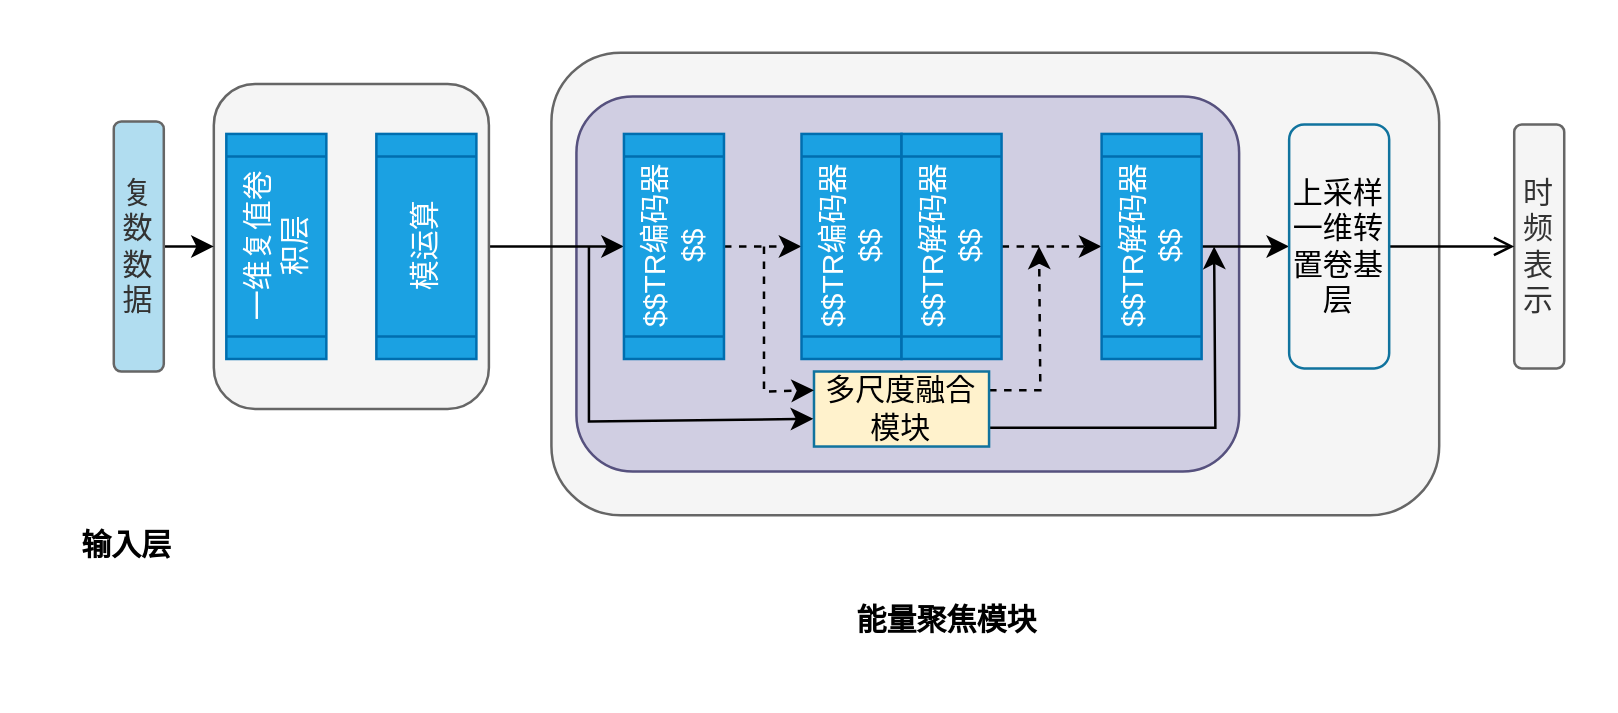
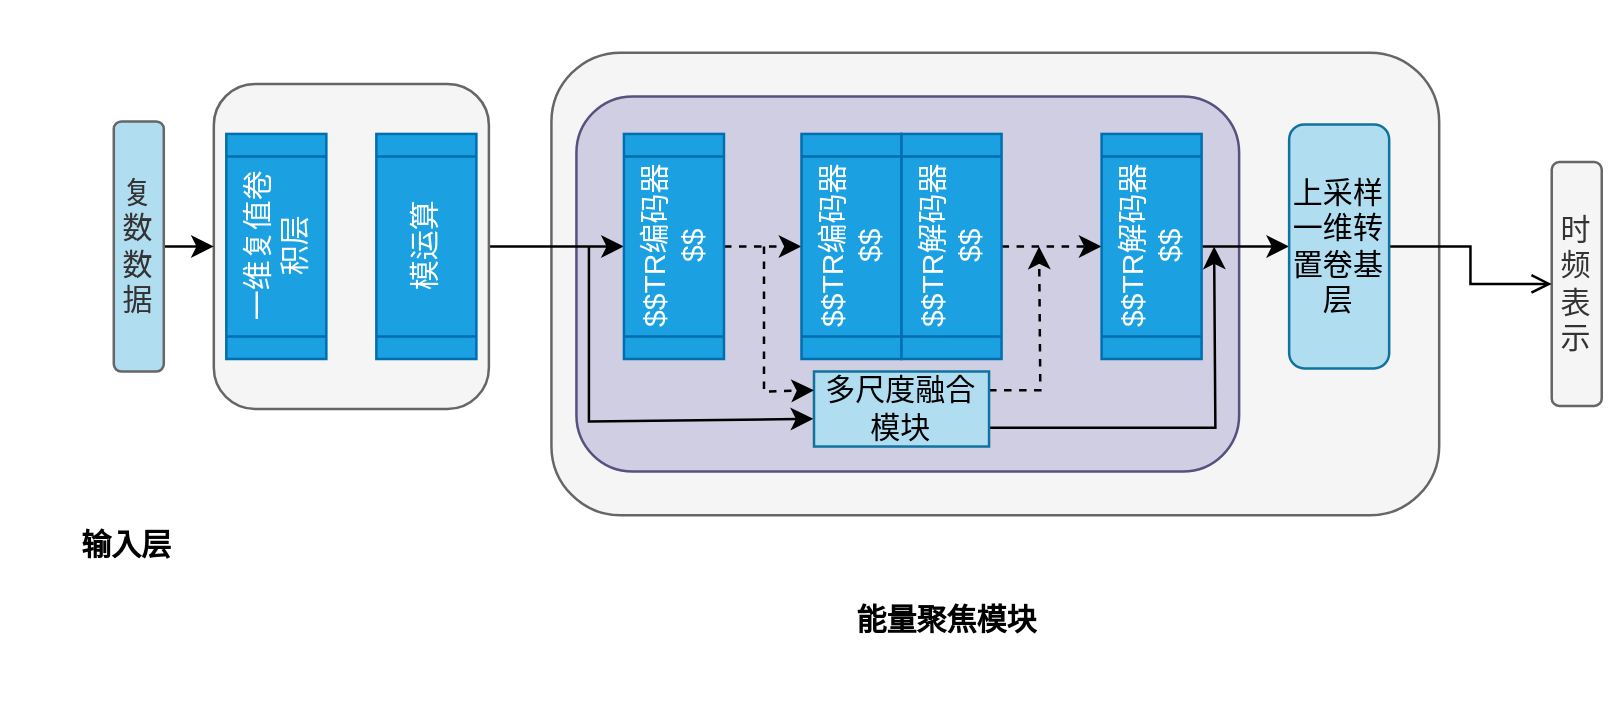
  <mxCell id="0" />
  <mxCell id="1" parent="0" />
  <mxCell id="2" value="" style="rounded=1;whiteSpace=wrap;html=1;fillColor=#f5f5f5;fontColor=#333333;strokeColor=#666666;" vertex="1" parent="1"><mxGeometry x="220" y="20.5" width="355" height="185" as="geometry" /></mxCell>
  <mxCell id="3" value="" style="rounded=1;whiteSpace=wrap;html=1;fillColor=#d0cee2;strokeColor=#56517e;" vertex="1" parent="1"><mxGeometry x="230" y="38" width="265" height="150" as="geometry" /></mxCell>
  <mxCell id="4" style="edgeStyle=orthogonalEdgeStyle;rounded=0;orthogonalLoop=1;jettySize=auto;html=1;exitX=1;exitY=0.5;exitDx=0;exitDy=0;" edge="1" parent="1" source="5" target="11"><mxGeometry relative="1" as="geometry" /></mxCell>
  <mxCell id="5" value="" style="rounded=1;whiteSpace=wrap;html=1;fillColor=#f5f5f5;fontColor=#333333;strokeColor=#666666;" vertex="1" parent="1"><mxGeometry x="85" y="33" width="110" height="130" as="geometry" /></mxCell>
  <mxCell id="6" value="一维复值卷积层" style="shape=process;whiteSpace=wrap;html=1;backgroundOutline=1;rotation=-90;fillColor=#1ba1e2;strokeColor=#006EAF;fontColor=#ffffff;" vertex="1" parent="1"><mxGeometry x="65" y="78" width="90" height="40" as="geometry" /></mxCell>
  <mxCell id="7" value="模运算" style="shape=process;whiteSpace=wrap;html=1;backgroundOutline=1;rotation=-90;fillColor=#1ba1e2;strokeColor=#006EAF;fontColor=#ffffff;" vertex="1" parent="1"><mxGeometry x="125" y="78" width="90" height="40" as="geometry" /></mxCell>
  <mxCell id="8" style="edgeStyle=orthogonalEdgeStyle;rounded=0;orthogonalLoop=1;jettySize=auto;html=1;exitX=1;exitY=0.5;exitDx=0;exitDy=0;entryX=0;entryY=0.5;entryDx=0;entryDy=0;" edge="1" parent="1" source="9" target="5"><mxGeometry relative="1" as="geometry" /></mxCell>
  <mxCell id="9" value="复数数据" style="rounded=1;whiteSpace=wrap;html=1;fillColor=#b1ddf0;fontColor=#333333;strokeColor=#666666;" vertex="1" parent="1"><mxGeometry x="45" y="48" width="20" height="100" as="geometry" /></mxCell>
  <mxCell id="10" style="edgeStyle=orthogonalEdgeStyle;rounded=0;orthogonalLoop=1;jettySize=auto;html=1;exitX=0.5;exitY=1;exitDx=0;exitDy=0;entryX=0.5;entryY=0;entryDx=0;entryDy=0;dashed=1;" edge="1" parent="1" source="11" target="12"><mxGeometry relative="1" as="geometry" /></mxCell>
  <mxCell id="11" value="$$TR编码器$$" style="shape=process;whiteSpace=wrap;html=1;backgroundOutline=1;rotation=-90;fillColor=#1ba1e2;strokeColor=#006EAF;fontColor=#ffffff;" vertex="1" parent="1"><mxGeometry x="224" y="78" width="90" height="40" as="geometry" /></mxCell>
  <mxCell id="12" value="$$TR编码器$$" style="shape=process;whiteSpace=wrap;html=1;backgroundOutline=1;rotation=-90;fillColor=#1ba1e2;fontColor=#ffffff;strokeColor=#006EAF;" vertex="1" parent="1"><mxGeometry x="295" y="78" width="90" height="40" as="geometry" /></mxCell>
  <mxCell id="13" style="edgeStyle=orthogonalEdgeStyle;rounded=0;orthogonalLoop=1;jettySize=auto;html=1;exitX=0.5;exitY=1;exitDx=0;exitDy=0;entryX=0.5;entryY=0;entryDx=0;entryDy=0;dashed=1;" edge="1" parent="1" source="14" target="16"><mxGeometry relative="1" as="geometry" /></mxCell>
  <mxCell id="14" value="$$TR解码器$$" style="shape=process;whiteSpace=wrap;html=1;backgroundOutline=1;rotation=-90;fillColor=#1ba1e2;fontColor=#ffffff;strokeColor=#006EAF;" vertex="1" parent="1"><mxGeometry x="335" y="78" width="90" height="40" as="geometry" /></mxCell>
  <mxCell id="15" style="edgeStyle=orthogonalEdgeStyle;rounded=0;orthogonalLoop=1;jettySize=auto;html=1;exitX=0.5;exitY=1;exitDx=0;exitDy=0;entryX=0;entryY=0.5;entryDx=0;entryDy=0;" edge="1" parent="1" source="16" target="22"><mxGeometry relative="1" as="geometry" /></mxCell>
  <mxCell id="16" value="$$TR解码器$$" style="shape=process;whiteSpace=wrap;html=1;backgroundOutline=1;rotation=-90;fillColor=#1ba1e2;fontColor=#ffffff;strokeColor=#006EAF;" vertex="1" parent="1"><mxGeometry x="415" y="78" width="90" height="40" as="geometry" /></mxCell>
  <mxCell id="17" style="edgeStyle=orthogonalEdgeStyle;rounded=0;orthogonalLoop=1;jettySize=auto;html=1;exitX=1;exitY=0.25;exitDx=0;exitDy=0;dashed=1;" edge="1" parent="1" source="19"><mxGeometry relative="1" as="geometry"><mxPoint x="415" y="98" as="targetPoint" /></mxGeometry></mxCell>
  <mxCell id="18" style="edgeStyle=orthogonalEdgeStyle;rounded=0;orthogonalLoop=1;jettySize=auto;html=1;exitX=1;exitY=0.75;exitDx=0;exitDy=0;" edge="1" parent="1" source="19"><mxGeometry relative="1" as="geometry"><mxPoint x="485" y="98" as="targetPoint" /></mxGeometry></mxCell>
- <mxCell id="19" value="多尺度融合模块" style="rounded=0;whiteSpace=wrap;html=1;fillColor=#fff2cc;strokeColor=#10739e;" vertex="1" parent="1"><mxGeometry x="325" y="148" width="70" height="30" as="geometry" /></mxCell>
- <mxCell id="20" value="时频表示" style="rounded=1;whiteSpace=wrap;html=1;fillColor=#f5f5f5;fontColor=#333333;strokeColor=#666666;" vertex="1" parent="1"><mxGeometry x="605" y="49.25" width="20" height="97.5" as="geometry" /></mxCell>
+ <mxCell id="19" value="多尺度融合模块" style="rounded=0;whiteSpace=wrap;html=1;fillColor=#b1ddf0;strokeColor=#10739e;" vertex="1" parent="1"><mxGeometry x="325" y="148" width="70" height="30" as="geometry" /></mxCell>
+ <mxCell id="20" value="时频表示" style="rounded=1;whiteSpace=wrap;html=1;fillColor=#f5f5f5;fontColor=#333333;strokeColor=#666666;" vertex="1" parent="1"><mxGeometry x="620" y="64.25" width="20" height="97.5" as="geometry" /></mxCell>
  <mxCell id="21" style="edgeStyle=orthogonalEdgeStyle;rounded=0;orthogonalLoop=1;jettySize=auto;html=1;exitX=1;exitY=0.5;exitDx=0;exitDy=0;entryX=0;entryY=0.5;entryDx=0;entryDy=0;endArrow=open;" edge="1" parent="1" source="22" target="20"><mxGeometry relative="1" as="geometry" /></mxCell>
- <mxCell id="22" value="上采样一维转置卷基层" style="rounded=1;whiteSpace=wrap;html=1;fillColor=#f5f5f5;strokeColor=#10739e;" vertex="1" parent="1"><mxGeometry x="515" y="49.25" width="40" height="97.5" as="geometry" /></mxCell>
+ <mxCell id="22" value="上采样一维转置卷基层" style="rounded=1;whiteSpace=wrap;html=1;fillColor=#b1ddf0;strokeColor=#10739e;" vertex="1" parent="1"><mxGeometry x="515" y="49.25" width="40" height="97.5" as="geometry" /></mxCell>
  <mxCell id="23" value="" style="endArrow=classic;html=1;rounded=0;entryX=-0.004;entryY=0.63;entryDx=0;entryDy=0;entryPerimeter=0;" edge="1" parent="1" target="19"><mxGeometry width="50" height="50" relative="1" as="geometry"><mxPoint x="235" y="98" as="sourcePoint" /><mxPoint x="385" y="168" as="targetPoint" /><Array as="points"><mxPoint x="235" y="168" /></Array></mxGeometry></mxCell>
  <mxCell id="24" value="" style="endArrow=classic;html=1;rounded=0;entryX=0;entryY=0.25;entryDx=0;entryDy=0;dashed=1;" edge="1" parent="1" target="19"><mxGeometry width="50" height="50" relative="1" as="geometry"><mxPoint x="305" y="98" as="sourcePoint" /><mxPoint x="385.28" y="167" as="targetPoint" /><Array as="points"><mxPoint x="305" y="156" /></Array></mxGeometry></mxCell>
  <mxCell id="25" value="&lt;b&gt;输入层&lt;/b&gt;" style="text;html=1;align=center;verticalAlign=middle;resizable=0;points=[];autosize=1;strokeColor=none;fillColor=none;" vertex="1" parent="1"><mxGeometry x="20" y="203" width="60" height="30" as="geometry" /></mxCell>
  <mxCell id="26" value="&lt;b&gt;能量聚焦模块&lt;/b&gt;" style="text;html=1;align=center;verticalAlign=middle;resizable=0;points=[];autosize=1;strokeColor=none;fillColor=none;" vertex="1" parent="1"><mxGeometry x="327.5" y="233" width="100" height="30" as="geometry" /></mxCell>
